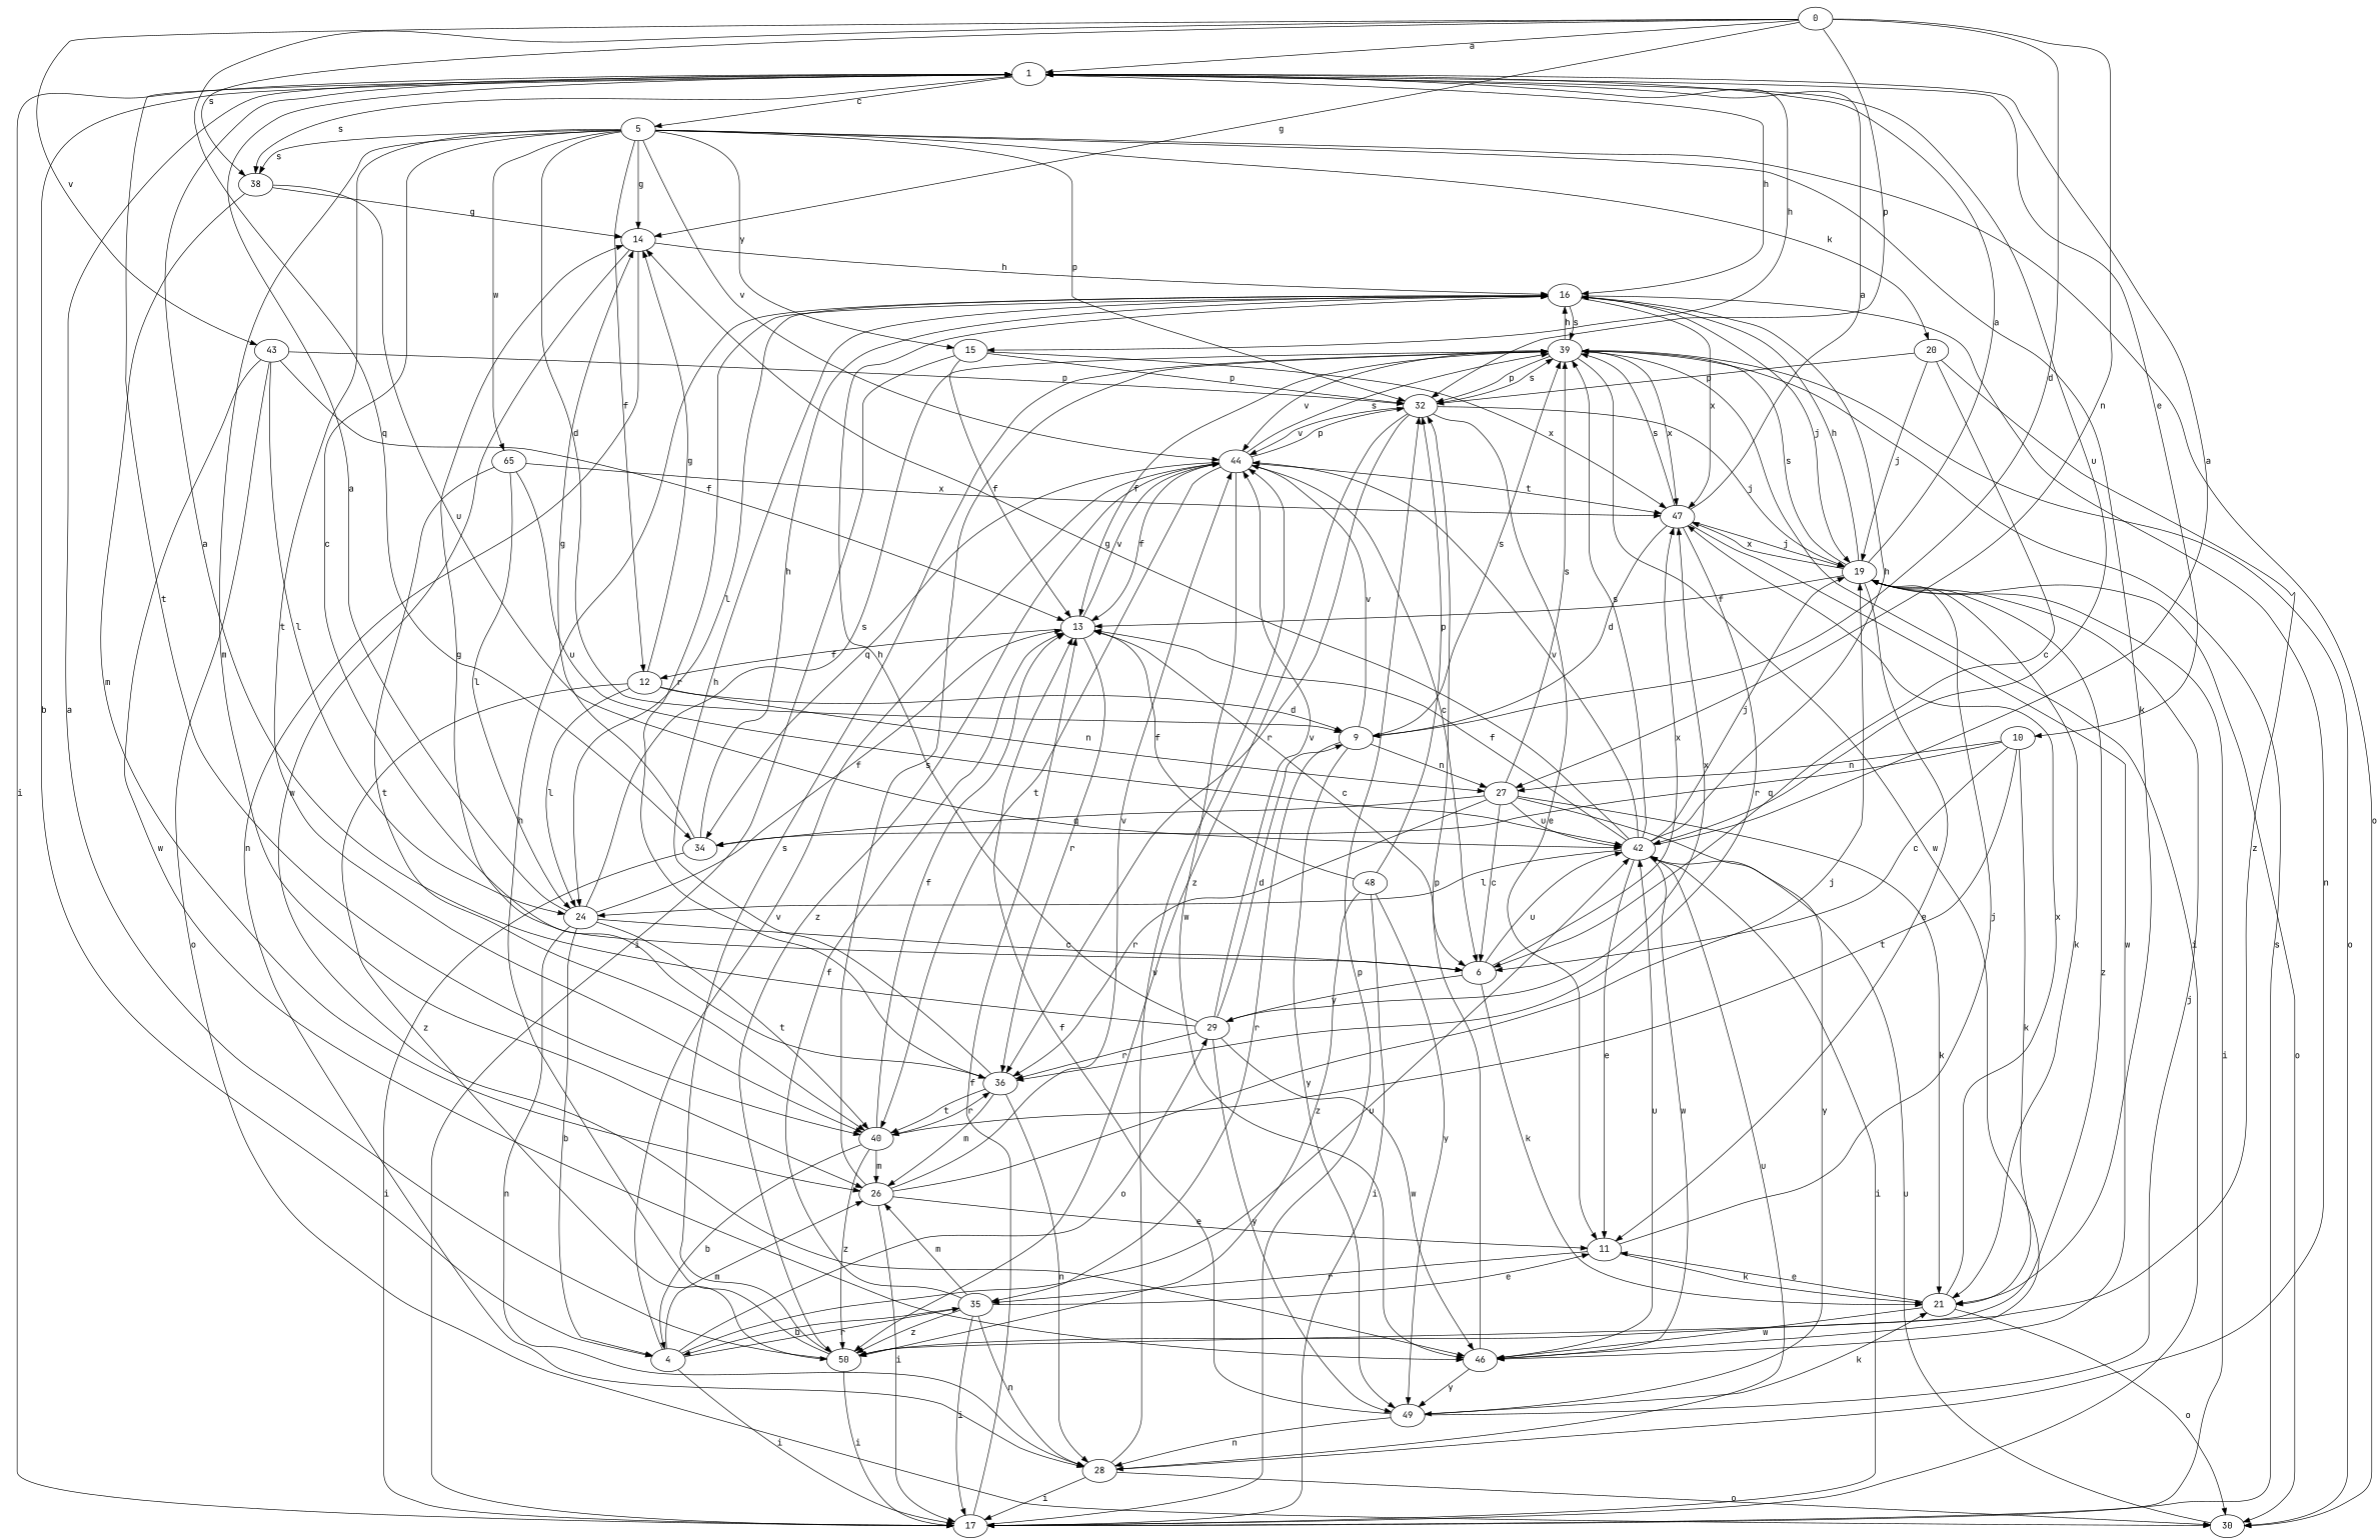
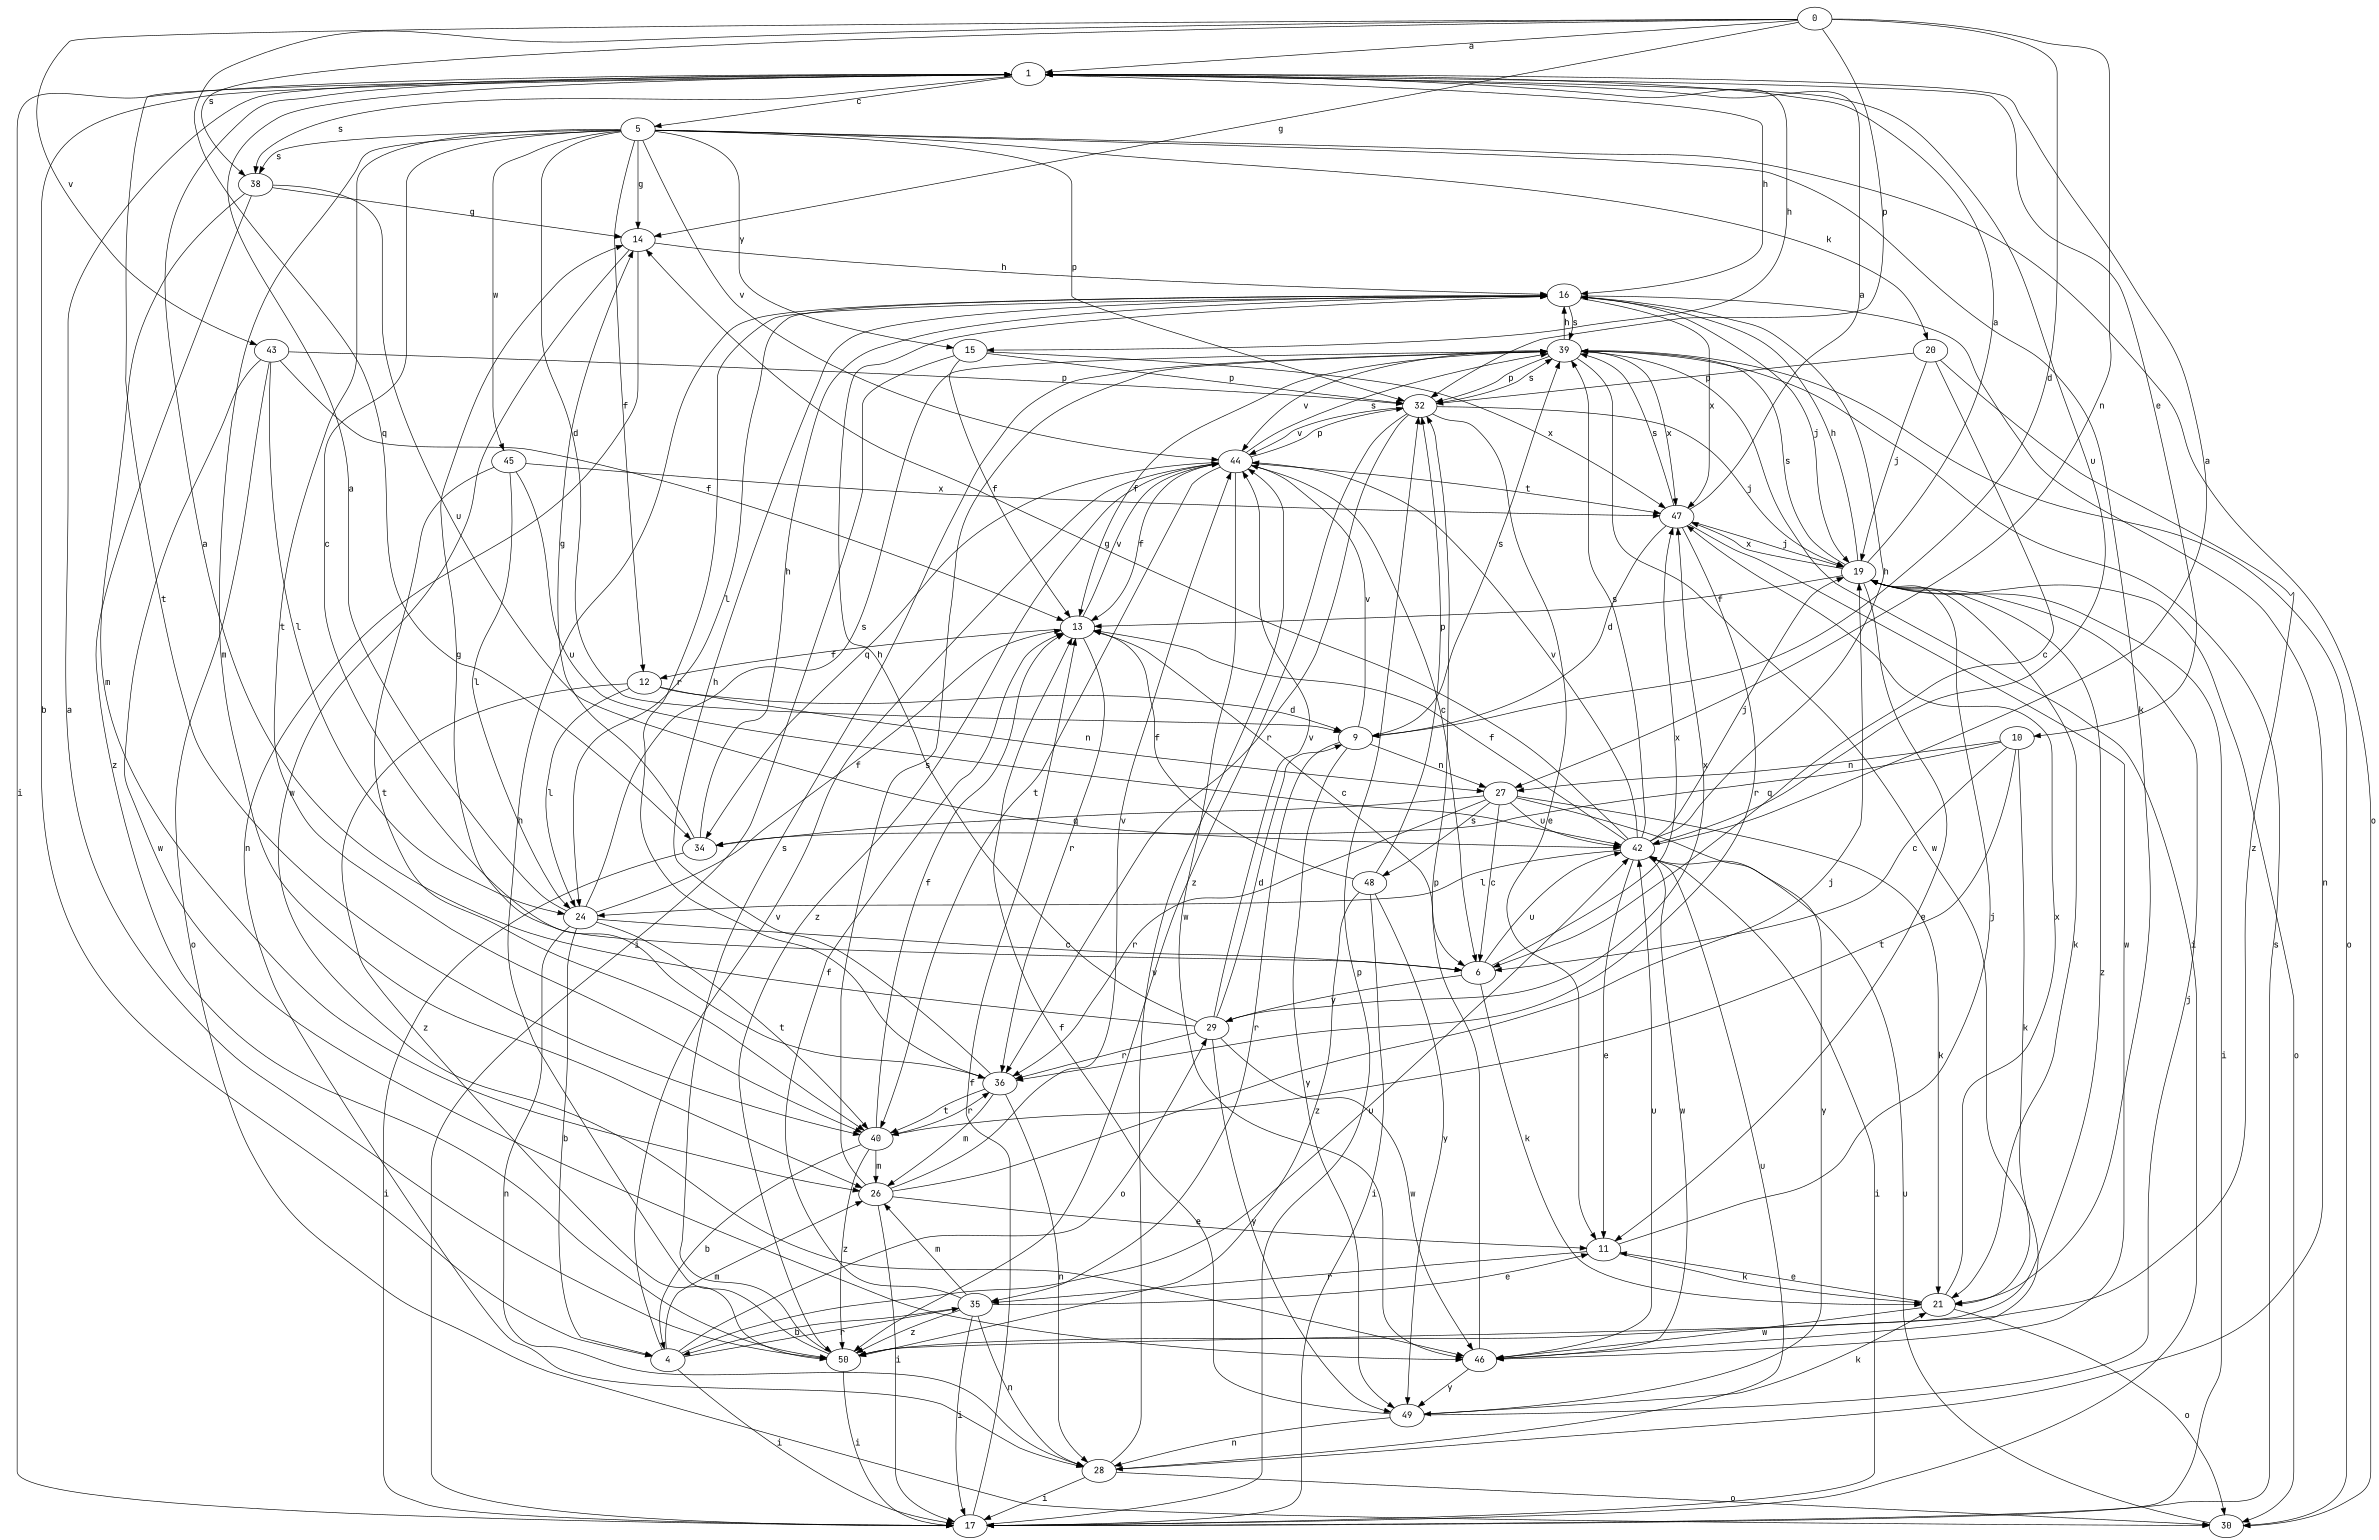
  strict digraph {
    fontname="JetBrains Mono"
    node [fontname="JetBrains Mono"]
    edge [fontname="JetBrains Mono"]
    0
    1
    9
    14
    27
    32
    34
    38
    43
    4
    5
    10
    15
    16
    17
    40
    42
    35
    44
    49
    39
    28
    46
    6
    21
    36
    11
    19
    50
    26
    30
    24
    13
    29
    12
    20
-   45 [label=65]
+   45
    47
    48
    0 -> 1 [label=a]
    0 -> 9 [label=d]
    0 -> 14 [label=g]
    0 -> 27 [label=n]
    0 -> 32 [label=p]
    0 -> 34 [label=q]
    0 -> 38 [label=s]
    0 -> 43 [label=v]
    1 -> 38 [label=s]
    1 -> 4 [label=b]
    1 -> 5 [label=c]
    1 -> 10 [label=e]
    1 -> 15 [label=h]
    1 -> 16 [label=h]
    1 -> 17 [label=i]
    1 -> 40 [label=t]
    1 -> 42 [label=u]
    9 -> 27 [label=n]
    9 -> 35 [label=r]
    9 -> 44 [label=v]
    9 -> 49 [label=y]
    9 -> 39 [label=s]
    14 -> 16 [label=h]
    14 -> 28 [label=n]
    14 -> 46 [label=w]
    27 -> 34 [label=q]
    27 -> 42 [label=u]
    27 -> 49 [label=y]
-   27 -> 39 [label=s]
+   27 -> 48 [label=s]
    27 -> 6 [label=c]
    27 -> 21 [label=k]
    27 -> 36 [label=r]
    32 -> 44 [label=v]
    32 -> 39 [label=s]
    32 -> 36 [label=r]
    32 -> 11 [label=e]
    32 -> 19 [label=j]
    32 -> 50 [label=z]
    34 -> 14 [label=g]
    34 -> 16 [label=h]
    34 -> 17 [label=i]
    38 -> 14 [label=g]
    38 -> 42 [label=u]
+   38 -> 50 [label=z]
    38 -> 26 [label=m]
    43 -> 32 [label=p]
    43 -> 46 [label=w]
    43 -> 30 [label=o]
    43 -> 24 [label=l]
    43 -> 13 [label=f]
    4 -> 17 [label=i]
    4 -> 42 [label=u]
    4 -> 35 [label=r]
    4 -> 44 [label=v]
    4 -> 26 [label=m]
    4 -> 29 [label=o]
    5 -> 9 [label=d]
    5 -> 14 [label=g]
    5 -> 32 [label=p]
    5 -> 38 [label=s]
    5 -> 15 [label=y]
    5 -> 40 [label=t]
    5 -> 44 [label=v]
    5 -> 6 [label=c]
    5 -> 21 [label=k]
    5 -> 26 [label=m]
    5 -> 30 [label=o]
    5 -> 12 [label=f]
    5 -> 20 [label=k]
    5 -> 45 [label=w]
    10 -> 27 [label=n]
    10 -> 34 [label=q]
    10 -> 40 [label=t]
    10 -> 6 [label=c]
    10 -> 21 [label=k]
    15 -> 32 [label=p]
    15 -> 17 [label=i]
    15 -> 13 [label=f]
    15 -> 47 [label=x]
    16 -> 39 [label=s]
    16 -> 28 [label=n]
    16 -> 36 [label=r]
    16 -> 19 [label=j]
    16 -> 24 [label=l]
    16 -> 47 [label=x]
    17 -> 32 [label=p]
    17 -> 39 [label=s]
    17 -> 13 [label=f]
    40 -> 4 [label=b]
    40 -> 36 [label=r]
    40 -> 50 [label=z]
    40 -> 26 [label=m]
    40 -> 13 [label=f]
    42 -> 1 [label=a]
    42 -> 14 [label=g]
    42 -> 16 [label=h]
    42 -> 17 [label=i]
    42 -> 44 [label=v]
    42 -> 39 [label=s]
    42 -> 46 [label=w]
    42 -> 11 [label=e]
    42 -> 19 [label=j]
    42 -> 24 [label=l]
    42 -> 13 [label=f]
    35 -> 4 [label=b]
    35 -> 17 [label=i]
    35 -> 28 [label=n]
    35 -> 11 [label=e]
    35 -> 50 [label=z]
    35 -> 26 [label=m]
    35 -> 13 [label=f]
    44 -> 32 [label=p]
    44 -> 34 [label=q]
    44 -> 40 [label=t]
    44 -> 39 [label=s]
    44 -> 46 [label=w]
    44 -> 6 [label=c]
    44 -> 50 [label=z]
    44 -> 13 [label=f]
    44 -> 47 [label=t]
    49 -> 28 [label=n]
    49 -> 21 [label=k]
    49 -> 19 [label=j]
    49 -> 13 [label=f]
    39 -> 32 [label=p]
    39 -> 16 [label=h]
    39 -> 17 [label=i]
    39 -> 44 [label=v]
    39 -> 46 [label=w]
    39 -> 30 [label=o]
    39 -> 13 [label=f]
    39 -> 47 [label=x]
    28 -> 17 [label=i]
    28 -> 42 [label=u]
    28 -> 44 [label=v]
    28 -> 30 [label=o]
    46 -> 32 [label=p]
    46 -> 42 [label=u]
    46 -> 49 [label=y]
    6 -> 42 [label=u]
    6 -> 21 [label=k]
    6 -> 29 [label=y]
    6 -> 47 [label=x]
    21 -> 46 [label=w]
    21 -> 11 [label=e]
    21 -> 30 [label=o]
    21 -> 47 [label=x]
    36 -> 14 [label=g]
    36 -> 16 [label=h]
    36 -> 40 [label=t]
    36 -> 28 [label=n]
    36 -> 26 [label=m]
    11 -> 35 [label=r]
    11 -> 21 [label=k]
    11 -> 19 [label=j]
    19 -> 1 [label=a]
    19 -> 16 [label=h]
    19 -> 17 [label=i]
    19 -> 39 [label=s]
    19 -> 21 [label=k]
    19 -> 11 [label=e]
    19 -> 50 [label=z]
    19 -> 30 [label=o]
    19 -> 13 [label=f]
    19 -> 47 [label=x]
    50 -> 1 [label=a]
    50 -> 16 [label=h]
    50 -> 17 [label=i]
    50 -> 39 [label=s]
    26 -> 17 [label=i]
    26 -> 44 [label=v]
    26 -> 39 [label=s]
    26 -> 11 [label=e]
    26 -> 19 [label=j]
    30 -> 42 [label=u]
    24 -> 1 [label=a]
    24 -> 4 [label=b]
    24 -> 40 [label=t]
    24 -> 39 [label=s]
    24 -> 28 [label=n]
    24 -> 6 [label=c]
    24 -> 13 [label=f]
    13 -> 44 [label=v]
    13 -> 6 [label=c]
    13 -> 36 [label=r]
    13 -> 12 [label=f]
    29 -> 1 [label=a]
    29 -> 9 [label=d]
    29 -> 16 [label=h]
    29 -> 44 [label=v]
    29 -> 49 [label=y]
    29 -> 46 [label=w]
    29 -> 36 [label=r]
    29 -> 47 [label=x]
    12 -> 9 [label=d]
-   12 -> 14 [label=g]
    12 -> 27 [label=n]
    12 -> 50 [label=z]
    12 -> 24 [label=l]
    20 -> 32 [label=p]
    20 -> 6 [label=c]
    20 -> 19 [label=j]
    20 -> 50 [label=z]
    45 -> 40 [label=t]
    45 -> 42 [label=u]
    45 -> 24 [label=l]
    45 -> 47 [label=x]
    47 -> 1 [label=a]
    47 -> 9 [label=d]
    47 -> 39 [label=s]
    47 -> 46 [label=w]
    47 -> 36 [label=r]
    47 -> 19 [label=j]
    48 -> 32 [label=p]
    48 -> 17 [label=i]
    48 -> 49 [label=y]
    48 -> 50 [label=z]
    48 -> 13 [label=f]
  }
